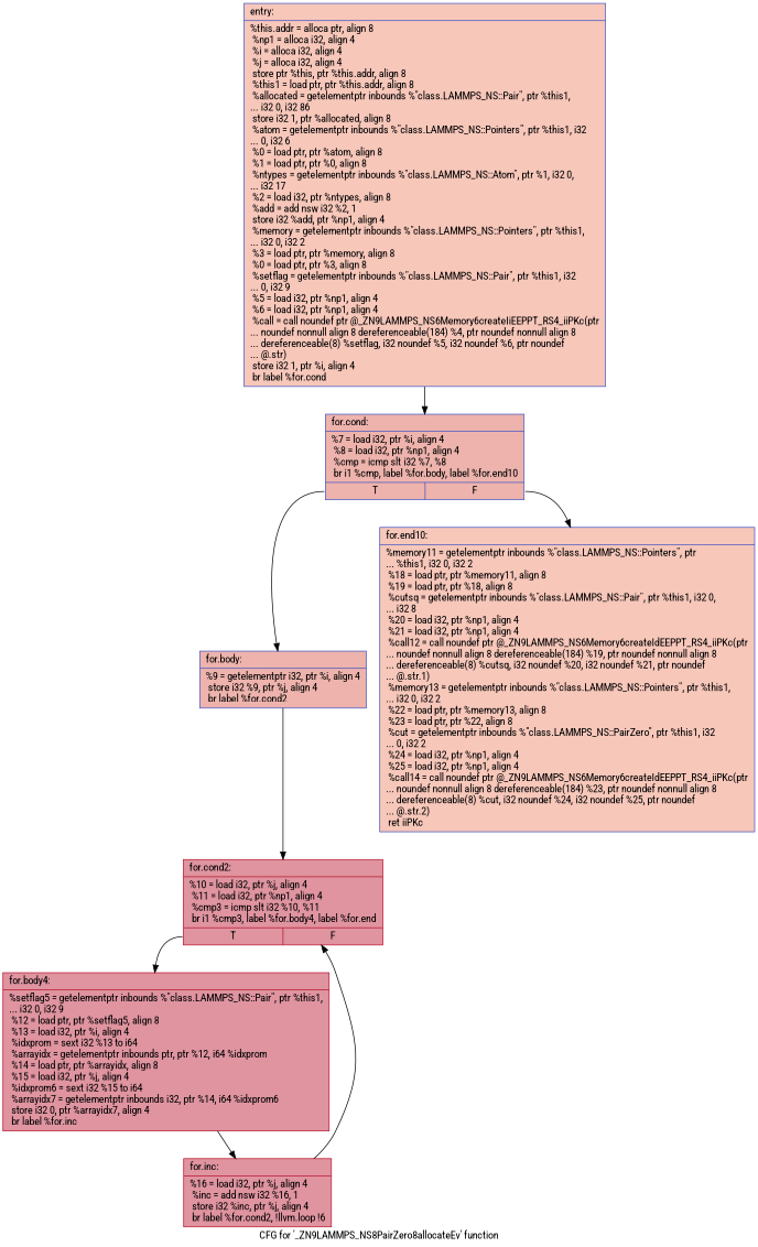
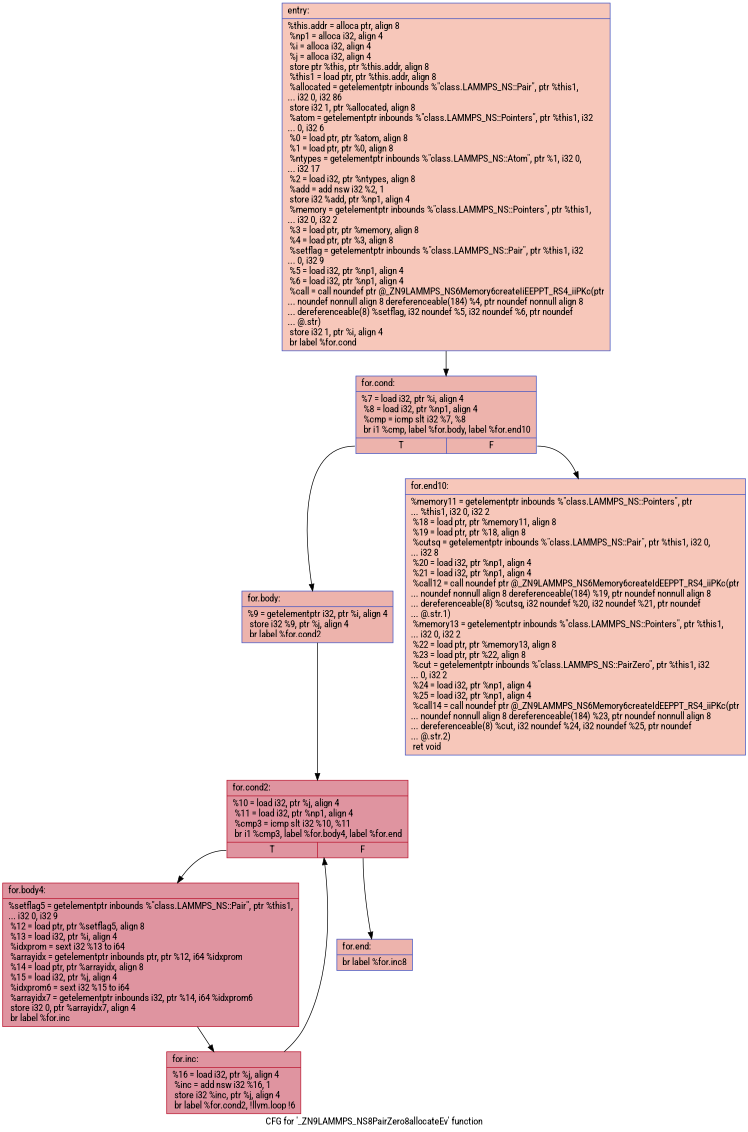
  digraph {
    fontname="Roboto Condensed"
    label="CFG for '_ZN9LAMMPS_NS8PairZero8allocateEv' function"
    node [color="#3d50c3ff" fillcolor="#d6524470" fontname="Roboto Condensed" shape=record style=filled]
    edge [fontname="Roboto Condensed"]
-   n1 [fillcolor="#ec7f6370" label="{entry:\l|  %this.addr = alloca ptr, align 8\l  %np1 = alloca i32, align 4\l  %i = alloca i32, align 4\l  %j = alloca i32, align 4\l  store ptr %this, ptr %this.addr, align 8\l  %this1 = load ptr, ptr %this.addr, align 8\l  %allocated = getelementptr inbounds %\"class.LAMMPS_NS::Pair\", ptr %this1,\l... i32 0, i32 86\l  store i32 1, ptr %allocated, align 8\l  %atom = getelementptr inbounds %\"class.LAMMPS_NS::Pointers\", ptr %this1, i32\l... 0, i32 6\l  %0 = load ptr, ptr %atom, align 8\l  %1 = load ptr, ptr %0, align 8\l  %ntypes = getelementptr inbounds %\"class.LAMMPS_NS::Atom\", ptr %1, i32 0,\l... i32 17\l  %2 = load i32, ptr %ntypes, align 8\l  %add = add nsw i32 %2, 1\l  store i32 %add, ptr %np1, align 4\l  %memory = getelementptr inbounds %\"class.LAMMPS_NS::Pointers\", ptr %this1,\l... i32 0, i32 2\l  %3 = load ptr, ptr %memory, align 8\l  %0 = load ptr, ptr %3, align 8\l  %setflag = getelementptr inbounds %\"class.LAMMPS_NS::Pair\", ptr %this1, i32\l... 0, i32 9\l  %5 = load i32, ptr %np1, align 4\l  %6 = load i32, ptr %np1, align 4\l  %call = call noundef ptr @_ZN9LAMMPS_NS6Memory6createIiEEPPT_RS4_iiPKc(ptr\l... noundef nonnull align 8 dereferenceable(184) %4, ptr noundef nonnull align 8\l... dereferenceable(8) %setflag, i32 noundef %5, i32 noundef %6, ptr noundef\l... @.str)\l  store i32 1, ptr %i, align 4\l  br label %for.cond\l}"]
+   n1 [fillcolor="#ec7f6370" label="{entry:\l|  %this.addr = alloca ptr, align 8\l  %np1 = alloca i32, align 4\l  %i = alloca i32, align 4\l  %j = alloca i32, align 4\l  store ptr %this, ptr %this.addr, align 8\l  %this1 = load ptr, ptr %this.addr, align 8\l  %allocated = getelementptr inbounds %\"class.LAMMPS_NS::Pair\", ptr %this1,\l... i32 0, i32 86\l  store i32 1, ptr %allocated, align 8\l  %atom = getelementptr inbounds %\"class.LAMMPS_NS::Pointers\", ptr %this1, i32\l... 0, i32 6\l  %0 = load ptr, ptr %atom, align 8\l  %1 = load ptr, ptr %0, align 8\l  %ntypes = getelementptr inbounds %\"class.LAMMPS_NS::Atom\", ptr %1, i32 0,\l... i32 17\l  %2 = load i32, ptr %ntypes, align 8\l  %add = add nsw i32 %2, 1\l  store i32 %add, ptr %np1, align 4\l  %memory = getelementptr inbounds %\"class.LAMMPS_NS::Pointers\", ptr %this1,\l... i32 0, i32 2\l  %3 = load ptr, ptr %memory, align 8\l  %4 = load ptr, ptr %3, align 8\l  %setflag = getelementptr inbounds %\"class.LAMMPS_NS::Pair\", ptr %this1, i32\l... 0, i32 9\l  %5 = load i32, ptr %np1, align 4\l  %6 = load i32, ptr %np1, align 4\l  %call = call noundef ptr @_ZN9LAMMPS_NS6Memory6createIiEEPPT_RS4_iiPKc(ptr\l... noundef nonnull align 8 dereferenceable(184) %4, ptr noundef nonnull align 8\l... dereferenceable(8) %setflag, i32 noundef %5, i32 noundef %6, ptr noundef\l... @.str)\l  store i32 1, ptr %i, align 4\l  br label %for.cond\l}"]
    n2 [label="{for.cond:\l|  %7 = load i32, ptr %i, align 4\l  %8 = load i32, ptr %np1, align 4\l  %cmp = icmp slt i32 %7, %8\l  br i1 %cmp, label %for.body, label %for.end10\l|{<s0>T|<s1>F}}"]
    n3 [label="{for.body:\l|  %9 = getelementptr i32, ptr %i, align 4\l  store i32 %9, ptr %j, align 4\l  br label %for.cond2\l}"]
-   n4 [fillcolor="#ec7f6370" label="{for.end10:\l|  %memory11 = getelementptr inbounds %\"class.LAMMPS_NS::Pointers\", ptr\l... %this1, i32 0, i32 2\l  %18 = load ptr, ptr %memory11, align 8\l  %19 = load ptr, ptr %18, align 8\l  %cutsq = getelementptr inbounds %\"class.LAMMPS_NS::Pair\", ptr %this1, i32 0,\l... i32 8\l  %20 = load i32, ptr %np1, align 4\l  %21 = load i32, ptr %np1, align 4\l  %call12 = call noundef ptr @_ZN9LAMMPS_NS6Memory6createIdEEPPT_RS4_iiPKc(ptr\l... noundef nonnull align 8 dereferenceable(184) %19, ptr noundef nonnull align 8\l... dereferenceable(8) %cutsq, i32 noundef %20, i32 noundef %21, ptr noundef\l... @.str.1)\l  %memory13 = getelementptr inbounds %\"class.LAMMPS_NS::Pointers\", ptr %this1,\l... i32 0, i32 2\l  %22 = load ptr, ptr %memory13, align 8\l  %23 = load ptr, ptr %22, align 8\l  %cut = getelementptr inbounds %\"class.LAMMPS_NS::PairZero\", ptr %this1, i32\l... 0, i32 2\l  %24 = load i32, ptr %np1, align 4\l  %25 = load i32, ptr %np1, align 4\l  %call14 = call noundef ptr @_ZN9LAMMPS_NS6Memory6createIdEEPPT_RS4_iiPKc(ptr\l... noundef nonnull align 8 dereferenceable(184) %23, ptr noundef nonnull align 8\l... dereferenceable(8) %cut, i32 noundef %24, i32 noundef %25, ptr noundef\l... @.str.2)\l  ret iiPKc\l}"]
+   n4 [fillcolor="#ec7f6370" label="{for.end10:\l|  %memory11 = getelementptr inbounds %\"class.LAMMPS_NS::Pointers\", ptr\l... %this1, i32 0, i32 2\l  %18 = load ptr, ptr %memory11, align 8\l  %19 = load ptr, ptr %18, align 8\l  %cutsq = getelementptr inbounds %\"class.LAMMPS_NS::Pair\", ptr %this1, i32 0,\l... i32 8\l  %20 = load i32, ptr %np1, align 4\l  %21 = load i32, ptr %np1, align 4\l  %call12 = call noundef ptr @_ZN9LAMMPS_NS6Memory6createIdEEPPT_RS4_iiPKc(ptr\l... noundef nonnull align 8 dereferenceable(184) %19, ptr noundef nonnull align 8\l... dereferenceable(8) %cutsq, i32 noundef %20, i32 noundef %21, ptr noundef\l... @.str.1)\l  %memory13 = getelementptr inbounds %\"class.LAMMPS_NS::Pointers\", ptr %this1,\l... i32 0, i32 2\l  %22 = load ptr, ptr %memory13, align 8\l  %23 = load ptr, ptr %22, align 8\l  %cut = getelementptr inbounds %\"class.LAMMPS_NS::PairZero\", ptr %this1, i32\l... 0, i32 2\l  %24 = load i32, ptr %np1, align 4\l  %25 = load i32, ptr %np1, align 4\l  %call14 = call noundef ptr @_ZN9LAMMPS_NS6Memory6createIdEEPPT_RS4_iiPKc(ptr\l... noundef nonnull align 8 dereferenceable(184) %23, ptr noundef nonnull align 8\l... dereferenceable(8) %cut, i32 noundef %24, i32 noundef %25, ptr noundef\l... @.str.2)\l  ret void\l}"]
    n5 [color="#b70d28ff" fillcolor="#b70d2870" label="{for.cond2:\l|  %10 = load i32, ptr %j, align 4\l  %11 = load i32, ptr %np1, align 4\l  %cmp3 = icmp slt i32 %10, %11\l  br i1 %cmp3, label %for.body4, label %for.end\l|{<s0>T|<s1>F}}"]
    n6 [color="#b70d28ff" fillcolor="#b70d2870" label="{for.body4:\l|  %setflag5 = getelementptr inbounds %\"class.LAMMPS_NS::Pair\", ptr %this1,\l... i32 0, i32 9\l  %12 = load ptr, ptr %setflag5, align 8\l  %13 = load i32, ptr %i, align 4\l  %idxprom = sext i32 %13 to i64\l  %arrayidx = getelementptr inbounds ptr, ptr %12, i64 %idxprom\l  %14 = load ptr, ptr %arrayidx, align 8\l  %15 = load i32, ptr %j, align 4\l  %idxprom6 = sext i32 %15 to i64\l  %arrayidx7 = getelementptr inbounds i32, ptr %14, i64 %idxprom6\l  store i32 0, ptr %arrayidx7, align 4\l  br label %for.inc\l}"]
+   n7 [label="{for.end:\l|  br label %for.inc8\l}"]
    n8 [color="#b70d28ff" fillcolor="#b70d2870" label="{for.inc:\l|  %16 = load i32, ptr %j, align 4\l  %inc = add nsw i32 %16, 1\l  store i32 %inc, ptr %j, align 4\l  br label %for.cond2, !llvm.loop !6\l}"]
    n1 -> n2
    n2 -> n3 [tailport=s0]
    n2 -> n4 [tailport=s1]
    n3 -> n5
    n5 -> n6 [tailport=s0]
+   n5 -> n7 [tailport=s1]
    n6 -> n8
    n8 -> n5
  }
